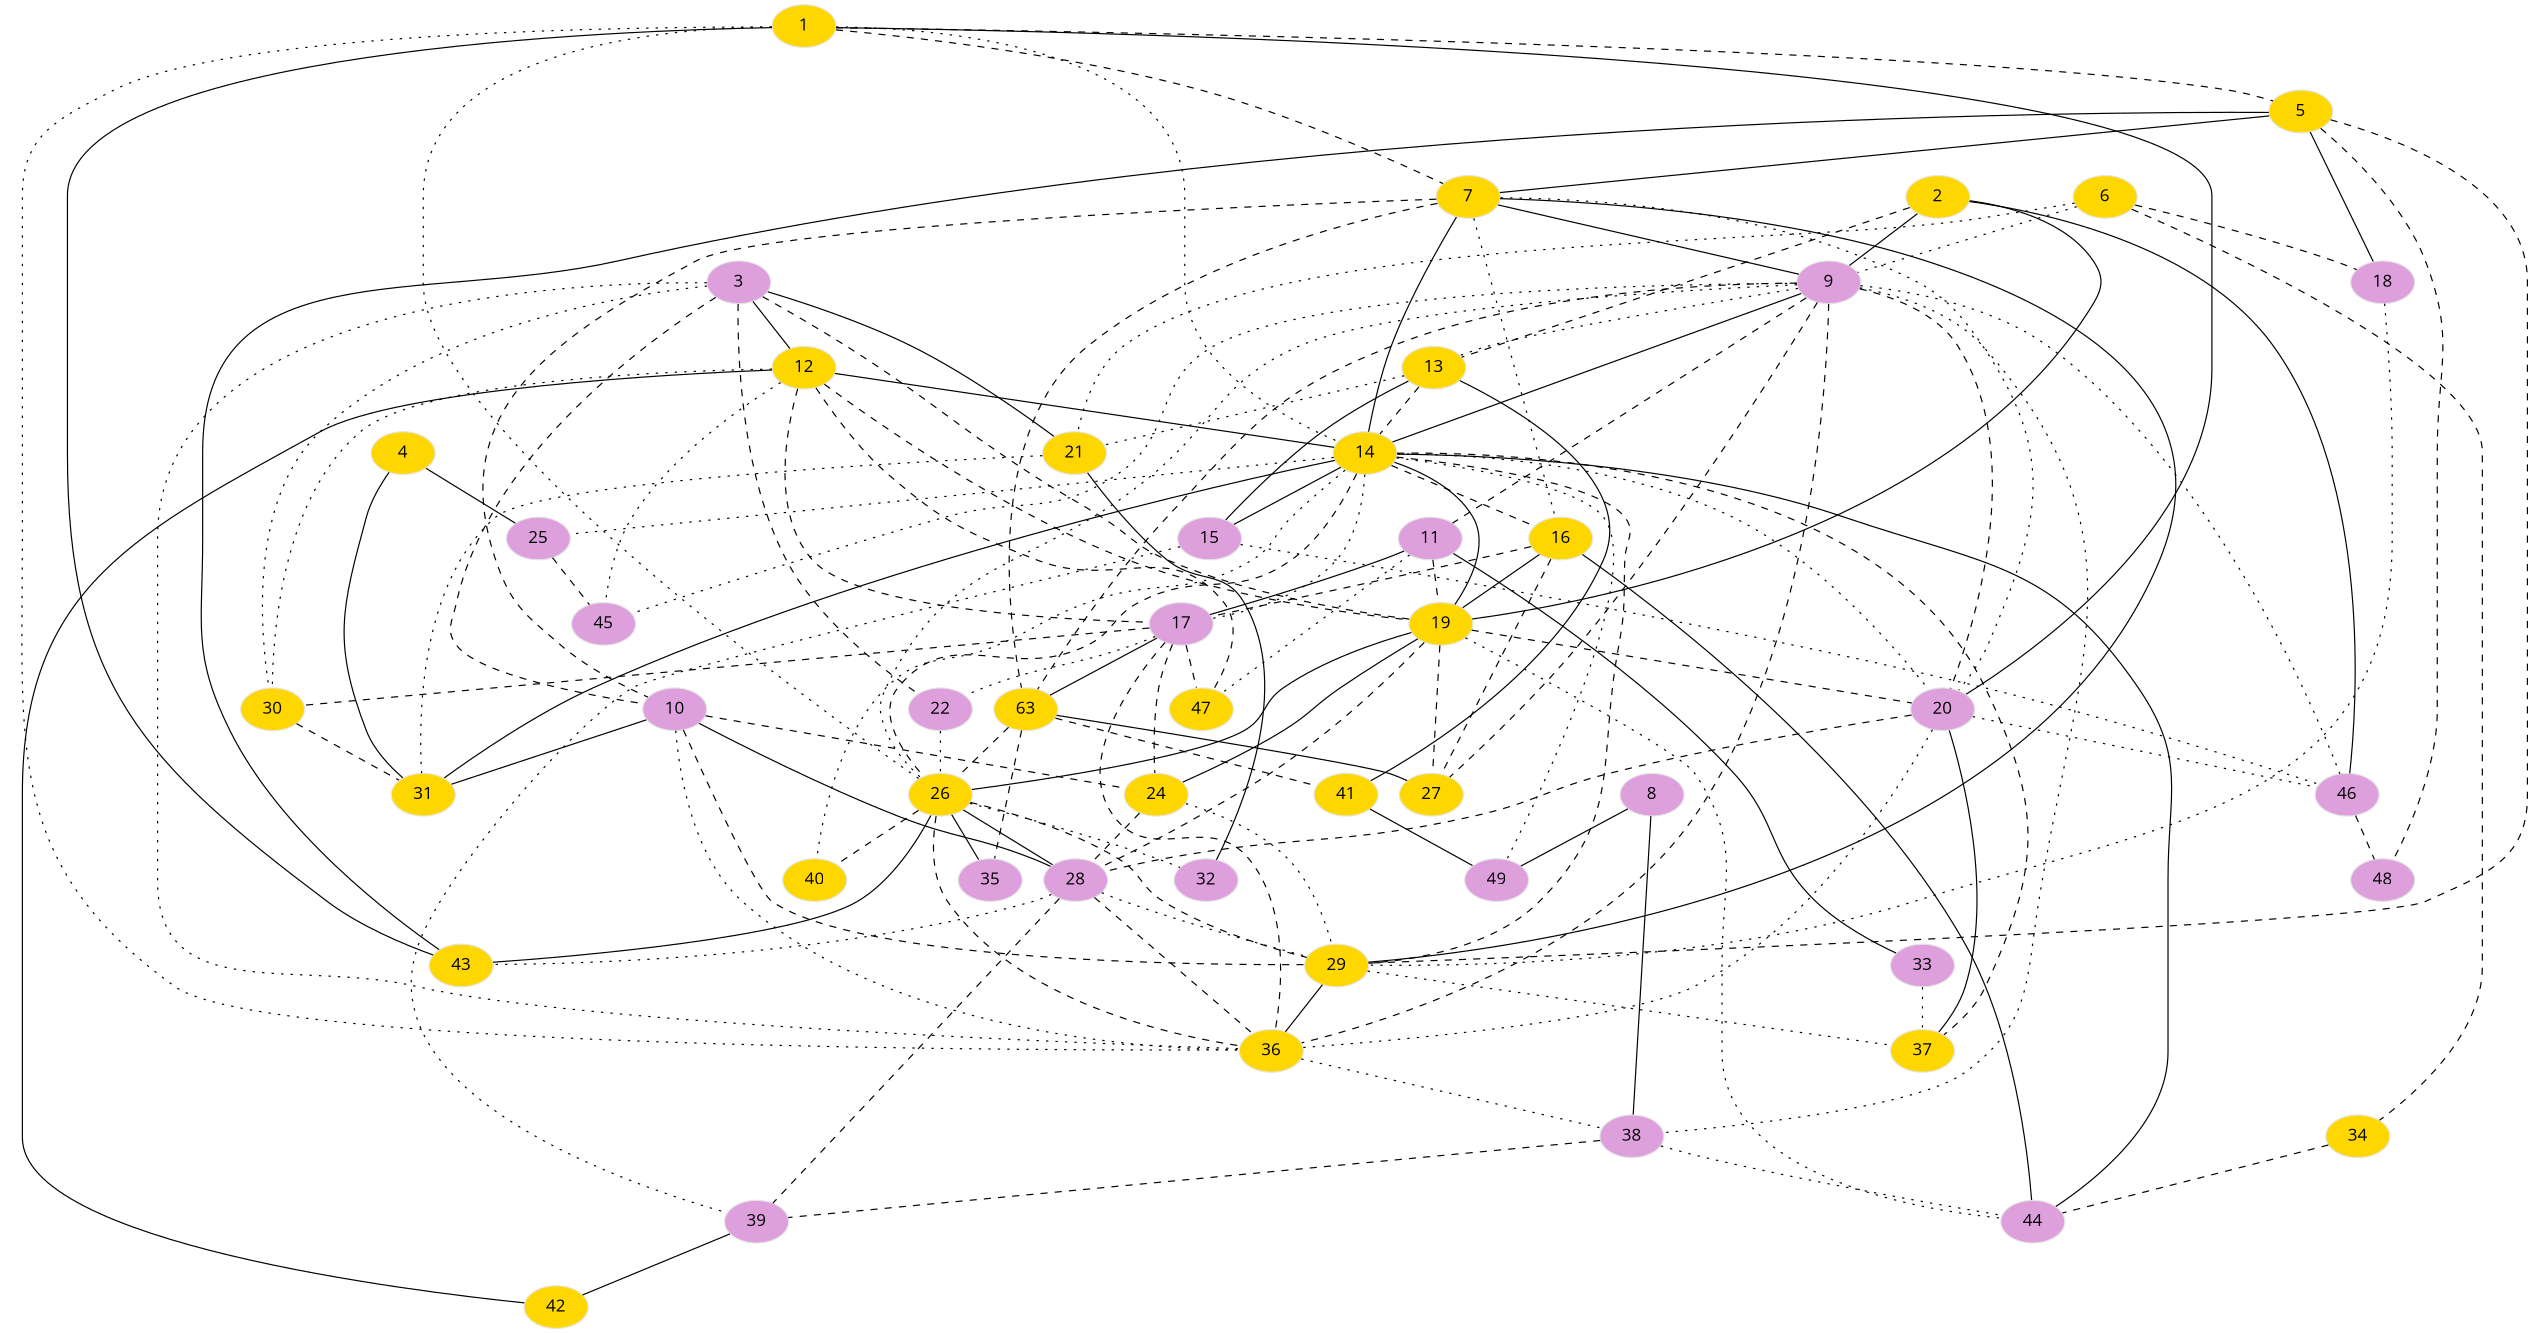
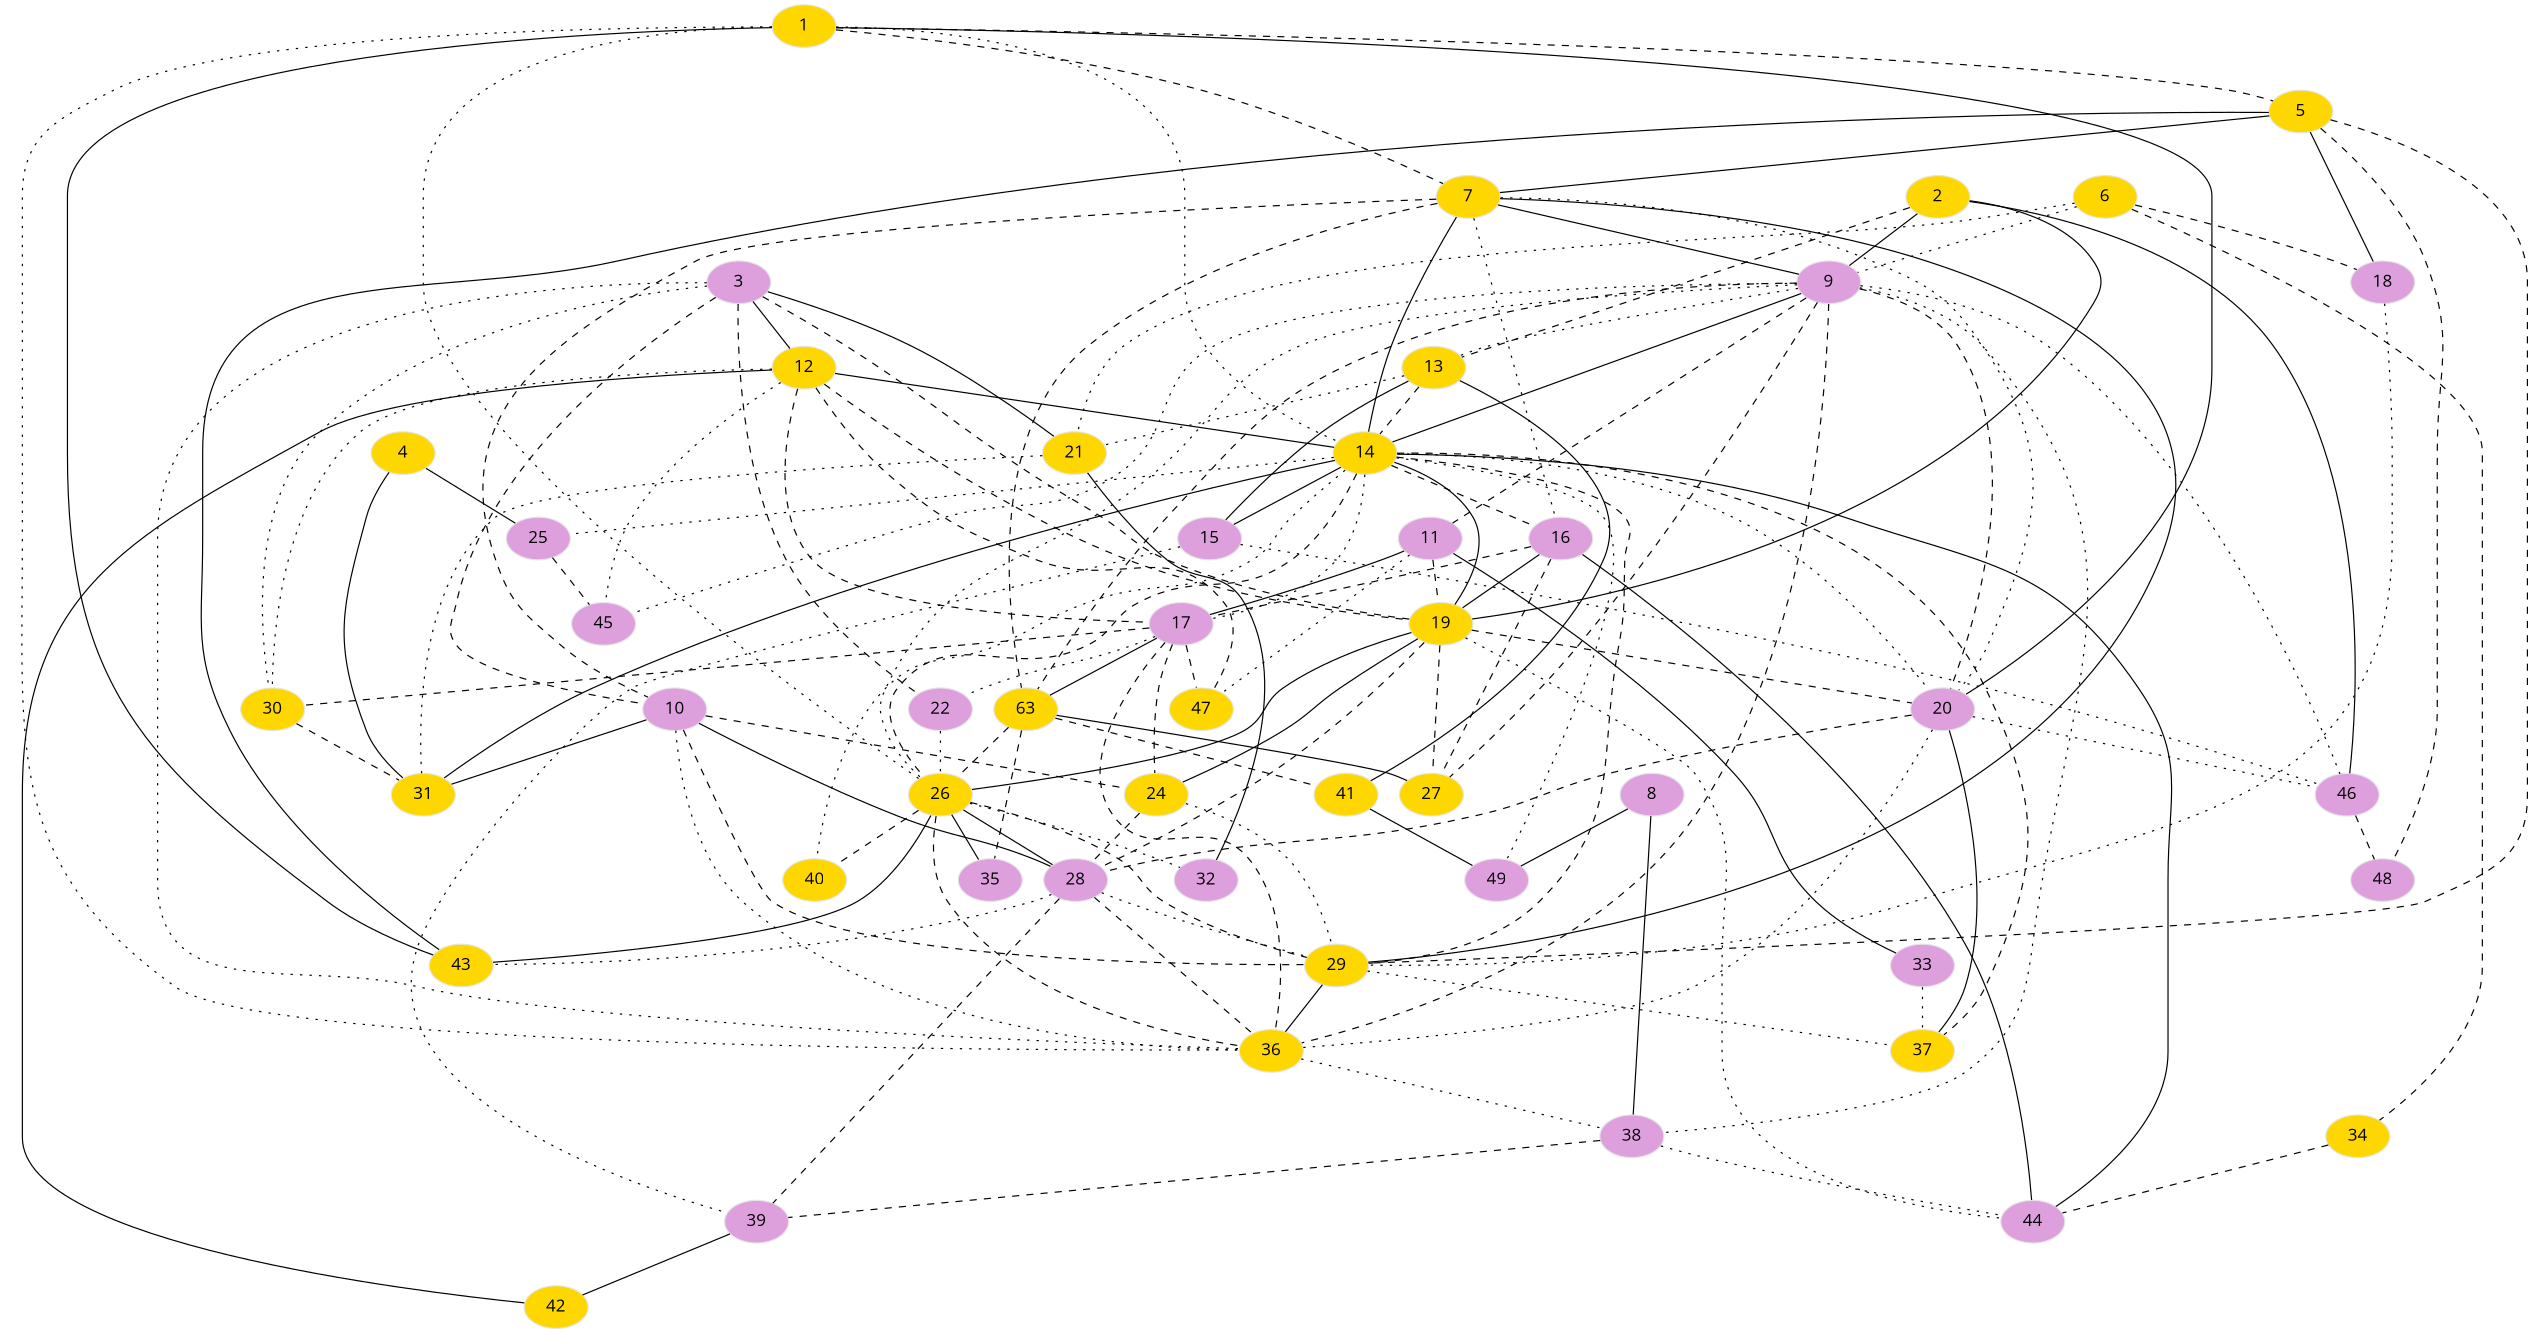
  graph {
    fontname="Open Sans"
    node [color=gray90 fillcolor=gold fontname="Open Sans" style=filled]
    edge [fontname="Open Sans" style=dashed weight=1.0]
    1
    5
    7
    14
    20 [fillcolor=plum]
    26
    36
    43
    18 [fillcolor=plum]
    29
    48 [fillcolor=plum]
    9 [fillcolor=plum]
    10 [fillcolor=plum]
-   16
+   16 [fillcolor=plum]
    n15 [label=63]
    19
    25 [fillcolor=plum]
    31
    49 [fillcolor=plum]
    17 [fillcolor=plum]
    15 [fillcolor=plum]
    37
    40
    44 [fillcolor=plum]
    46 [fillcolor=plum]
    28 [fillcolor=plum]
    32 [fillcolor=plum]
    35 [fillcolor=plum]
    38 [fillcolor=plum]
    2
    13
    11 [fillcolor=plum]
    27
    45 [fillcolor=plum]
    21
    41
    24
    3 [fillcolor=plum]
    12
    22 [fillcolor=plum]
    30
    47
    42
    4
    6
    34
    8 [fillcolor=plum]
    39 [fillcolor=plum]
    33 [fillcolor=plum]
    1 -- 5
    1 -- 7
    1 -- 14 [style=dotted]
    1 -- 20 [style=solid]
    1 -- 26 [style=dotted weight=2.0]
    1 -- 36 [style=dotted]
    1 -- 43 [style=solid]
    5 -- 7 [style=solid]
    5 -- 43 [style=solid]
    5 -- 18 [style=solid]
    5 -- 29
    5 -- 48
    7 -- 14 [style=solid weight=2.0]
    7 -- 20 [style=dotted]
    7 -- 29 [style=solid]
    7 -- 9 [style=solid]
    7 -- 10
    7 -- 16 [style=dotted]
    7 -- n15
    14 -- 20 [style=dotted]
    14 -- 26
    14 -- 29
    14 -- 16
    14 -- 19 [style=solid]
    14 -- 25 [style=dotted]
    14 -- 31 [style=solid weight=2.0]
    14 -- 49 [style=dotted]
    14 -- 17 [style=dotted weight=2.0]
    14 -- 15 [style=solid]
    14 -- 37
    14 -- 40 [style=dotted]
    14 -- 44 [style=solid]
    20 -- 36 [style=dotted weight=2.0]
    20 -- 37 [style=solid]
    20 -- 46 [style=dotted]
    20 -- 28
    26 -- 36
    26 -- 43 [style=solid]
    26 -- 29 [weight=2.0]
    26 -- 40
    26 -- 28 [style=solid]
    26 -- 32 [style=dotted]
    26 -- 35 [style=solid]
    36 -- 38 [style=dotted]
    18 -- 29 [style=dotted]
    29 -- 36 [style=solid]
    29 -- 37 [style=dotted]
    9 -- 14 [style=solid]
    9 -- 20
    9 -- 26 [style=dotted]
    9 -- 36
    9 -- n15
    9 -- 46 [style=dotted]
    9 -- 38 [style=dotted]
    9 -- 13 [style=dotted]
    9 -- 11
    9 -- 27
    9 -- 45 [style=dotted]
    10 -- 36 [style=dotted]
    10 -- 29
    10 -- 31 [style=solid]
    10 -- 28 [style=solid]
    10 -- 24
    16 -- 19 [style=solid]
    16 -- 17 [weight=2.0]
    16 -- 44 [style=solid]
    16 -- 27
    n15 -- 26
    n15 -- 35
    n15 -- 27 [style=solid]
    n15 -- 41
    19 -- 20
    19 -- 26 [style=solid]
    19 -- 44 [style=dotted]
    19 -- 28
    19 -- 27
    19 -- 24 [style=solid]
    25 -- 45
    17 -- 36
    17 -- n15 [style=solid weight=2.0]
    17 -- 24
    17 -- 22 [style=dotted]
    17 -- 30
    17 -- 47
    15 -- 46 [style=dotted]
    15 -- 39 [style=dotted]
    46 -- 48
    28 -- 36
    28 -- 43 [style=dotted]
    28 -- 29 [style=dotted]
    28 -- 39
    38 -- 44 [style=dotted]
    38 -- 39
    2 -- 9 [style=solid]
    2 -- 19 [style=solid]
    2 -- 46 [style=solid]
    2 -- 13
    13 -- 14
    13 -- 15 [style=solid]
    13 -- 21 [style=dotted]
    13 -- 41 [style=solid]
    11 -- 19
    11 -- 17 [style=solid]
    11 -- 47 [style=dotted]
    11 -- 33 [style=solid]
    21 -- 31 [style=dotted]
    21 -- 32 [style=solid]
    41 -- 49 [style=solid]
    24 -- 29 [style=dotted]
    24 -- 28
    3 -- 36 [style=dotted]
    3 -- 10
    3 -- 19
    3 -- 21 [style=solid]
    3 -- 12 [style=solid]
    3 -- 22
    3 -- 30 [style=dotted]
    12 -- 14 [style=solid]
    12 -- 19
    12 -- 17
    12 -- 45 [style=dotted]
    12 -- 30 [style=dotted]
    12 -- 47
    12 -- 42 [style=solid]
    22 -- 26 [style=dotted]
    30 -- 31
    4 -- 25 [style=solid]
    4 -- 31 [style=solid]
    6 -- 18
    6 -- 9 [style=dotted]
    6 -- 21 [style=dotted]
    6 -- 34
    34 -- 44
    8 -- 49 [style=solid]
    8 -- 38 [style=solid]
    39 -- 42 [style=solid]
    33 -- 37 [style=dotted]
  }
